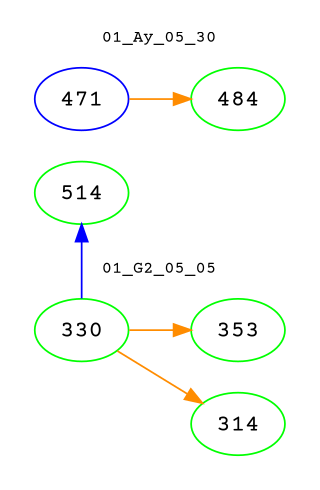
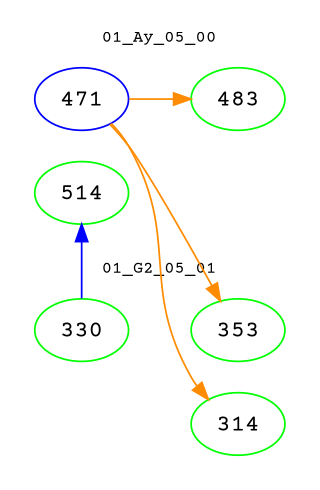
  digraph {
    fontname="Courier Prime"
    rankdir=LR
    node [color=green fontname="Courier Prime"]
    edge [color=darkorange fontname="Courier Prime"]
    n1 [color=blue label=471]
-   n2 [label=484]
+   n2 [label=483]
    n3 [label=514]
    n4 [label=330]
    n5 [label=314]
    n6 [label=353]
    subgraph cluster_1 {
      color=white
      fontsize=10
-     label="01_Ay_05_30"
+     label="01_Ay_05_00"
      n1
      n2
      n3
    }
    subgraph cluster_2 {
      color=white
      fontsize=10
-     label="01_G2_05_05"
+     label="01_G2_05_01"
      n4
      n5
      n6
    }
    n1 -> n2
    n4 -> n3 [color=blue]
-   n4 -> n5
-   n4 -> n6
+   n1 -> n5
+   n1 -> n6
  }
